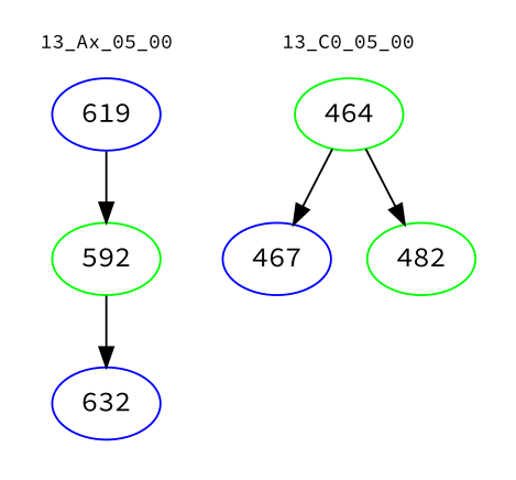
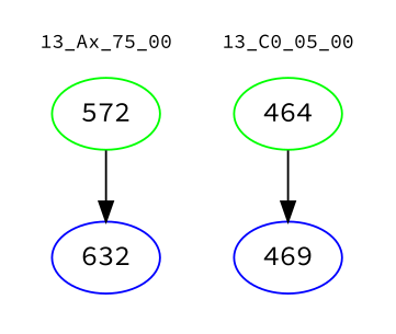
  digraph {
    fontname="Source Code Pro"
    node [color=blue fontname="Source Code Pro"]
    edge [color=black fontname="Source Code Pro"]
-   n1 [label=619]
-   n2 [color=green label=592]
+   n2 [color=green label=572]
    n3 [label=632]
-   n4 [label=467]
+   n4 [label=469]
    n5 [color=green label=464]
-   n6 [color=green label=482]
    subgraph cluster_1 {
      color=white
      fontsize=10
-     label="13_Ax_05_00"
-     n1
+     label="13_Ax_75_00"
      n2
      n3
    }
    subgraph cluster_2 {
      color=white
      fontsize=10
      label="13_C0_05_00"
      n4
      n5
-     n6
    }
-   n1 -> n2
    n2 -> n3
    n5 -> n4
-   n5 -> n6
  }
